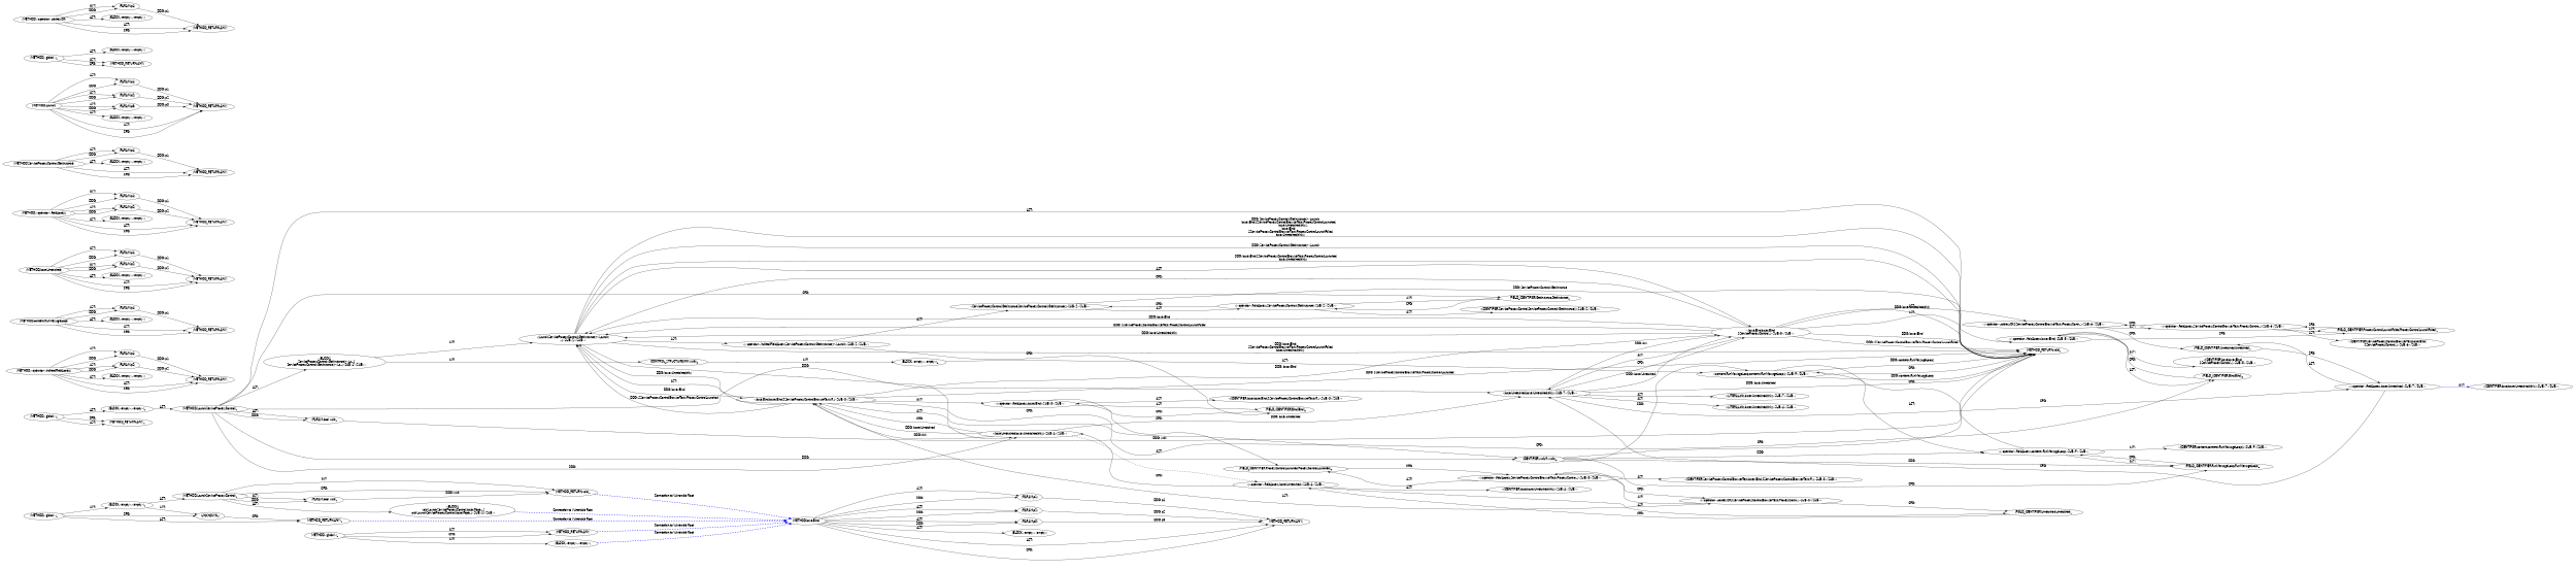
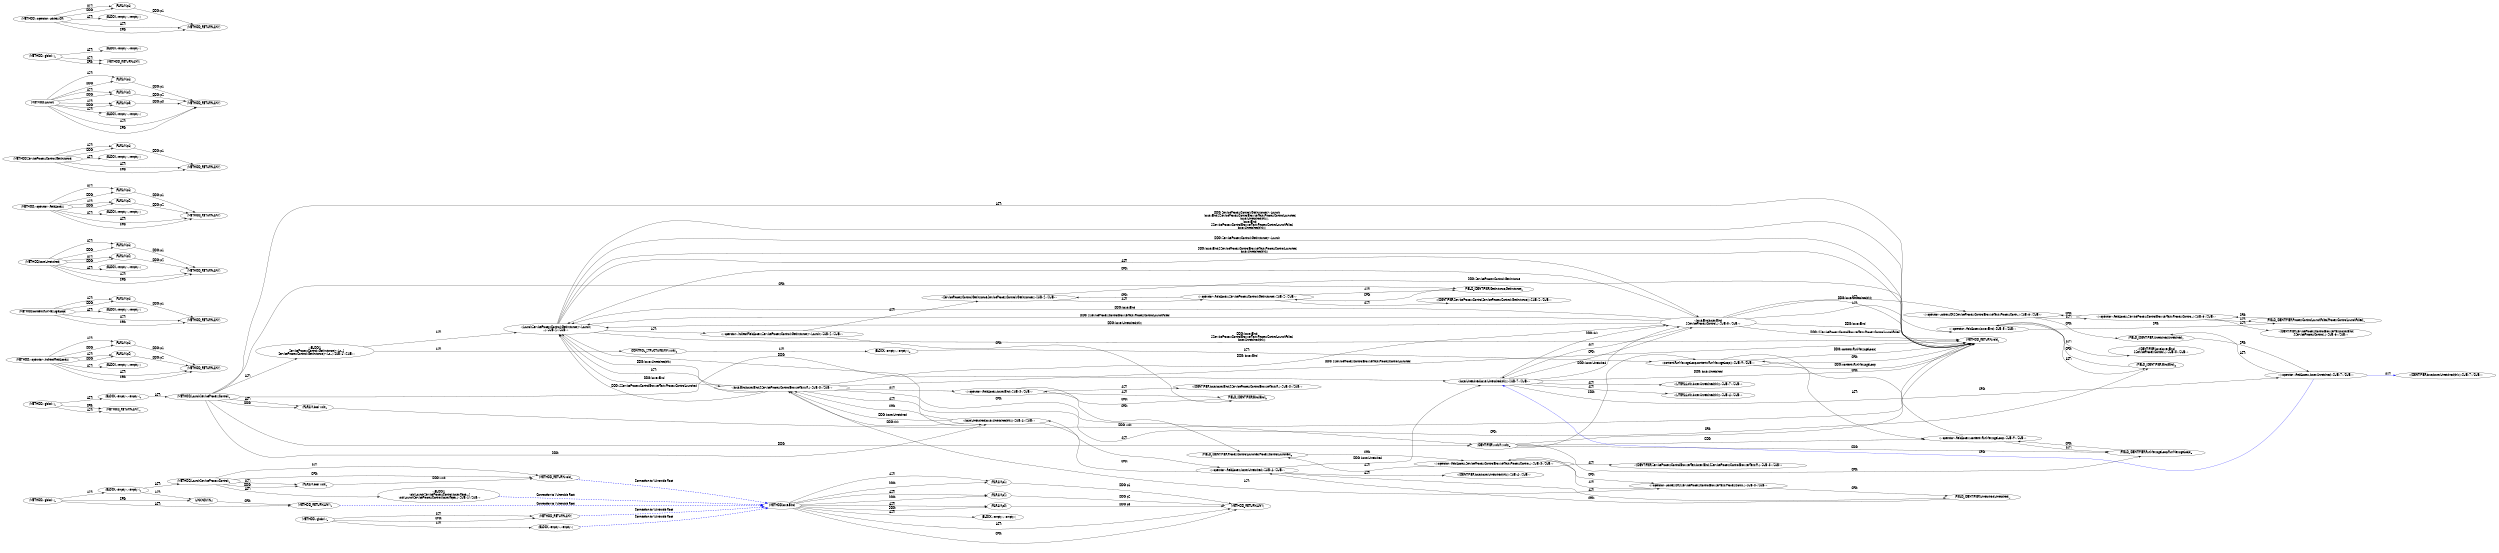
  digraph {
    fontname=Lato
    rankdir=LR
    node [fontname=Lato]
    edge [fontname=Lato]
    n1 [label=<(METHOD,base.Bind)>]
    n2 [label=<(PARAM,p1)>]
    n3 [label=<(PARAM,p2)>]
    n4 [label=<(PARAM,p3)>]
    n5 [label=<(BLOCK,&lt;empty&gt;,&lt;empty&gt;)>]
    n6 [label=<(METHOD_RETURN,ANY)>]
    n7 [label=<(METHOD,&lt;global&gt;)<SUB>1</SUB>>]
    n8 [label=<(BLOCK,&lt;empty&gt;,&lt;empty&gt;)<SUB>1</SUB>>]
    n9 [label=<(METHOD_RETURN,ANY)<SUB>1</SUB>>]
    n10 [label=<(METHOD,LaunchServiceProcessControl)<SUB>1</SUB>>]
    n11 [label=<(PARAM,bool wait)<SUB>1</SUB>>]
    n12 [label="<(BLOCK,{\n     ServiceProcessControl::GetInstance()-&gt;La...,{\n     ServiceProcessControl::GetInstance()-&gt;La...)<SUB>1</SUB>>"]
    n13 [label=<(FIELD_IDENTIFIER,GetInstance,GetInstance)<SUB>2</SUB>>]
    n14 [label="<(base.Unretained,base::Unretained(this))<SUB>4</SUB>>"]
    n15 [label="<(base.Unretained,base::Unretained(this))<SUB>7</SUB>>"]
    n16 [label=<(IDENTIFIER,wait,if (wait))<SUB>8</SUB>>]
    n17 [label=<(METHOD_RETURN,void)<SUB>1</SUB>>]
    n18 [label="<(Launch,ServiceProcessControl::GetInstance()-&gt;Launch(\n ...)<SUB>2</SUB>>"]
    n19 [label=<(CONTROL_STRUCTURE,IF,if (wait))<SUB>8</SUB>>]
    n20 [label="<(&lt;operator&gt;.fieldAccess,ServiceProcessControl::GetInstance)<SUB>2</SUB>>"]
    n21 [label="<(base.Bind,base::Bind(&amp;ServiceProcessControlBrowserTest::P...)<SUB>3</SUB>>"]
    n22 [label="<(&lt;operator&gt;.fieldAccess,base::Unretained)<SUB>4</SUB>>"]
    n23 [label="<(base.Bind,base::Bind(\n             &amp;ServiceProcessControl...)<SUB>5</SUB>>"]
    n24 [label="<(LITERAL,this,base::Unretained(this))<SUB>4</SUB>>"]
    n25 [label="<(&lt;operator&gt;.fieldAccess,base::Unretained)<SUB>7</SUB>>"]
    n26 [label="<(LITERAL,this,base::Unretained(this))<SUB>7</SUB>>"]
    n27 [label="<(content.RunMessageLoop,content::RunMessageLoop())<SUB>9</SUB>>"]
    n28 [label="<(&lt;operator&gt;.fieldAccess,content::RunMessageLoop)<SUB>9</SUB>>"]
    n29 [label=<(FIELD_IDENTIFIER,RunMessageLoop,RunMessageLoop)<SUB>9</SUB>>]
    n30 [label="<(&lt;operator&gt;.indirectFieldAccess,ServiceProcessControl::GetInstance()-&gt;Launch)<SUB>2</SUB>>"]
    n31 [label=<(BLOCK,&lt;empty&gt;,&lt;empty&gt;)<SUB>9</SUB>>]
    n32 [label="<(ServiceProcessControl.GetInstance,ServiceProcessControl::GetInstance())<SUB>2</SUB>>"]
    n33 [label=<(FIELD_IDENTIFIER,Bind,Bind)<SUB>3</SUB>>]
    n34 [label="<(&lt;operator&gt;.fieldAccess,base::Bind)<SUB>3</SUB>>"]
    n35 [label="<(&lt;operator&gt;.addressOf,&amp;ServiceProcessControlBrowserTest::ProcessContr...)<SUB>3</SUB>>"]
    n36 [label=<(FIELD_IDENTIFIER,Bind,Bind)<SUB>5</SUB>>]
    n37 [label="<(&lt;operator&gt;.fieldAccess,base::Bind)<SUB>5</SUB>>"]
    n38 [label="<(&lt;operator&gt;.addressOf,&amp;ServiceProcessControlBrowserTest::ProcessContr...)<SUB>6</SUB>>"]
    n39 [label="<(IDENTIFIER,ServiceProcessControl,ServiceProcessControl::GetInstance())<SUB>2</SUB>>"]
    n40 [label="<(IDENTIFIER,base,base::Bind(&amp;ServiceProcessControlBrowserTest::P...)<SUB>3</SUB>>"]
    n41 [label=<(FIELD_IDENTIFIER,ProcessControlLaunched,ProcessControlLaunched)<SUB>3</SUB>>]
    n42 [label="<(&lt;operator&gt;.fieldAccess,ServiceProcessControlBrowserTest::ProcessContro...)<SUB>3</SUB>>"]
    n43 [label=<(FIELD_IDENTIFIER,Unretained,Unretained)<SUB>4</SUB>>]
    n44 [label="<(IDENTIFIER,ServiceProcessControlBrowserTest,base::Bind(&amp;ServiceProcessControlBrowserTest::P...)<SUB>3</SUB>>"]
    n45 [label="<(IDENTIFIER,base,base::Unretained(this))<SUB>4</SUB>>"]
    n46 [label="<(IDENTIFIER,base,base::Bind(\n             &amp;ServiceProcessControl...)<SUB>5</SUB>>"]
    n47 [label=<(FIELD_IDENTIFIER,ProcessControlLaunchFailed,ProcessControlLaunchFailed)<SUB>6</SUB>>]
    n48 [label="<(&lt;operator&gt;.fieldAccess,ServiceProcessControlBrowserTest::ProcessContro...)<SUB>6</SUB>>"]
    n49 [label=<(FIELD_IDENTIFIER,Unretained,Unretained)<SUB>7</SUB>>]
    n50 [label="<(IDENTIFIER,ServiceProcessControlBrowserTest,base::Bind(\n             &amp;ServiceProcessControl...)<SUB>6</SUB>>"]
    n51 [label="<(IDENTIFIER,base,base::Unretained(this))<SUB>7</SUB>>"]
-   n52 [label="<(IDENTIFIER,content,content::RunMessageLoop())<SUB>9</SUB>>"]
    n53 [label=<(METHOD,&lt;operator&gt;.indirectFieldAccess)>]
    n54 [label=<(PARAM,p1)>]
    n55 [label=<(PARAM,p2)>]
    n56 [label=<(BLOCK,&lt;empty&gt;,&lt;empty&gt;)>]
    n57 [label=<(METHOD_RETURN,ANY)>]
    n58 [label=<(METHOD,content.RunMessageLoop)>]
    n59 [label=<(PARAM,p1)>]
    n60 [label=<(BLOCK,&lt;empty&gt;,&lt;empty&gt;)>]
    n61 [label=<(METHOD_RETURN,ANY)>]
    n62 [label=<(METHOD,base.Unretained)>]
    n63 [label=<(PARAM,p1)>]
    n64 [label=<(PARAM,p2)>]
    n65 [label=<(BLOCK,&lt;empty&gt;,&lt;empty&gt;)>]
    n66 [label=<(METHOD_RETURN,ANY)>]
    n67 [label=<(METHOD,&lt;operator&gt;.fieldAccess)>]
    n68 [label=<(PARAM,p1)>]
    n69 [label=<(PARAM,p2)>]
    n70 [label=<(BLOCK,&lt;empty&gt;,&lt;empty&gt;)>]
    n71 [label=<(METHOD_RETURN,ANY)>]
    n72 [label=<(METHOD,ServiceProcessControl.GetInstance)>]
    n73 [label=<(PARAM,p1)>]
    n74 [label=<(BLOCK,&lt;empty&gt;,&lt;empty&gt;)>]
    n75 [label=<(METHOD_RETURN,ANY)>]
    n76 [label=<(METHOD,Launch)>]
    n77 [label=<(PARAM,p1)>]
    n78 [label=<(PARAM,p2)>]
    n79 [label=<(PARAM,p3)>]
    n80 [label=<(BLOCK,&lt;empty&gt;,&lt;empty&gt;)>]
    n81 [label=<(METHOD_RETURN,ANY)>]
    n82 [label=<(METHOD,&lt;global&gt;)<SUB>1</SUB>>]
    n83 [label=<(BLOCK,&lt;empty&gt;,&lt;empty&gt;)>]
    n84 [label=<(METHOD_RETURN,ANY)>]
    n85 [label=<(METHOD,&lt;operator&gt;.addressOf)>]
    n86 [label=<(PARAM,p1)>]
    n87 [label=<(BLOCK,&lt;empty&gt;,&lt;empty&gt;)>]
    n88 [label=<(METHOD_RETURN,ANY)>]
    n89 [label=<(METHOD,&lt;global&gt;)<SUB>1</SUB>>]
    n90 [label=<(BLOCK,&lt;empty&gt;,&lt;empty&gt;)<SUB>1</SUB>>]
    n91 [label=<(UNKNOWN,,)>]
    n92 [label=<(METHOD_RETURN,ANY)<SUB>1</SUB>>]
    n93 [label=<(METHOD,LaunchServiceProcessControl)<SUB>1</SUB>>]
    n94 [label=<(PARAM,bool wait)<SUB>1</SUB>>]
    n95 [label="<(BLOCK,{\n  void LaunchServiceProcessControl(base::Repe...,{\n  void LaunchServiceProcessControl(base::Repe...)<SUB>1</SUB>>"]
    n96 [label=<(METHOD_RETURN,void)<SUB>1</SUB>>]
    n97 [label=<(METHOD,&lt;global&gt;)<SUB>1</SUB>>]
    n98 [label=<(BLOCK,&lt;empty&gt;,&lt;empty&gt;)>]
    n99 [label=<(METHOD_RETURN,ANY)>]
    n1 -> n2 [label="AST: "]
    n1 -> n2 [label="DDG: "]
    n1 -> n3 [label="AST: "]
    n1 -> n3 [label="DDG: "]
    n1 -> n4 [label="AST: "]
    n1 -> n4 [label="DDG: "]
    n1 -> n5 [label="AST: "]
    n1 -> n6 [label="AST: "]
    n1 -> n6 [label="CFG: "]
    n2 -> n6 [label="DDG: p1"]
    n3 -> n6 [label="DDG: p2"]
    n4 -> n6 [label="DDG: p3"]
    n7 -> n8 [label="AST: "]
    n7 -> n9 [label="AST: "]
    n7 -> n9 [label="CFG: "]
    n8 -> n10 [label="AST: "]
    n10 -> n11 [label="AST: "]
    n10 -> n11 [label="DDG: "]
    n10 -> n12 [label="AST: "]
    n10 -> n13 [label="CFG: "]
    n10 -> n14 [label="DDG: "]
    n10 -> n15 [label="DDG: "]
    n10 -> n16 [label="DDG: "]
    n10 -> n17 [label="AST: "]
    n11 -> n17 [label="DDG: wait"]
    n12 -> n18 [label="AST: "]
    n12 -> n19 [label="AST: "]
    n13 -> n20 [label="CFG: "]
-   n14 -> n15 [label="DDG: base::Unretained"]
+   n22 -> n15 [label="DDG: base::Unretained"]
    n14 -> n21 [label="CFG: "]
    n14 -> n21 [label="DDG: base::Unretained"]
    n14 -> n21 [label="DDG: this"]
-   n14 -> n22 [label="AST: " style=dashed]
+   n14 -> n22 [label="AST: "]
    n15 -> n17 [label="DDG: base::Unretained"]
    n15 -> n23 [label="CFG: "]
    n15 -> n23 [label="DDG: base::Unretained"]
    n15 -> n23 [label="DDG: this"]
    n15 -> n24 [label="AST: "]
    n15 -> n25 [label="CFG: "]
    n15 -> n26 [label="AST: "]
    n16 -> n17 [label="CFG: "]
    n16 -> n27 [label="CDG: "]
    n16 -> n28 [label="CDG: "]
    n16 -> n29 [label="CFG: "]
    n16 -> n29 [label="CDG: "]
    n18 -> n16 [label="CFG: "]
    n18 -> n17 [label="DDG: ServiceProcessControl::GetInstance()-&gt;Launch"]
    n18 -> n17 [label="DDG: base::Bind(&amp;ServiceProcessControlBrowserTest::ProcessControlLaunched,\n                   base::Unretained(this))"]
    n18 -> n17 [label="DDG: base::Bind(\n             &amp;ServiceProcessControlBrowserTest::ProcessControlLaunchFailed,\n            base::Unretained(this))"]
    n18 -> n17 [label="DDG: ServiceProcessControl::GetInstance()-&gt;Launch(\n        base::Bind(&amp;ServiceProcessControlBrowserTest::ProcessControlLaunched,\n                   base::Unretained(this)),\n        base::Bind(\n             &amp;ServiceProcessControlBrowserTest::ProcessControlLaunchFailed,\n            base::Unretained(this)))"]
    n18 -> n21 [label="AST: "]
    n18 -> n23 [label="AST: "]
    n18 -> n30 [label="AST: "]
    n19 -> n31 [label="AST: "]
    n20 -> n13 [label="AST: "]
    n20 -> n32 [label="CFG: "]
    n20 -> n39 [label="AST: "]
    n21 -> n14 [label="AST: "]
    n21 -> n17 [label="DDG: &amp;ServiceProcessControlBrowserTest::ProcessControlLaunched"]
    n21 -> n18 [label="DDG: base::Bind"]
    n21 -> n18 [label="DDG: &amp;ServiceProcessControlBrowserTest::ProcessControlLaunched"]
    n21 -> n18 [label="DDG: base::Unretained(this)"]
    n21 -> n23 [label="DDG: base::Bind"]
    n21 -> n34 [label="AST: "]
    n21 -> n35 [label="AST: "]
    n21 -> n36 [label="CFG: "]
    n22 -> n14 [label="CFG: "]
    n22 -> n43 [label="AST: "]
    n22 -> n45 [label="AST: "]
    n23 -> n15 [label="AST: "]
    n23 -> n17 [label="DDG: base::Bind"]
    n23 -> n17 [label="DDG: &amp;ServiceProcessControlBrowserTest::ProcessControlLaunchFailed"]
    n23 -> n17 [label="DDG: base::Unretained(this)"]
    n23 -> n18 [label="CFG: "]
    n23 -> n18 [label="DDG: base::Bind"]
    n23 -> n18 [label="DDG: &amp;ServiceProcessControlBrowserTest::ProcessControlLaunchFailed"]
    n23 -> n18 [label="DDG: base::Unretained(this)"]
    n23 -> n37 [label="AST: "]
    n23 -> n38 [label="AST: "]
-   n25 -> n15 [label="CFG: "]
+   n25 -> n15 [label="CFG: " color=blue]
    n25 -> n49 [label="AST: "]
    n25 -> n51 [color=blue label="AST: "]
    n27 -> n17 [label="CFG: "]
    n27 -> n17 [label="DDG: content::RunMessageLoop"]
    n27 -> n17 [label="DDG: content::RunMessageLoop()"]
    n27 -> n28 [label="AST: "]
    n28 -> n27 [label="CFG: "]
    n28 -> n29 [label="AST: "]
-   n28 -> n52 [label="AST: "]
    n29 -> n28 [label="CFG: "]
    n30 -> n32 [label="AST: "]
    n30 -> n33 [label="CFG: "]
    n31 -> n27 [label="AST: "]
    n32 -> n17 [label="DDG: ServiceProcessControl::GetInstance"]
    n32 -> n20 [label="AST: "]
    n33 -> n34 [label="CFG: "]
    n34 -> n33 [label="AST: "]
    n34 -> n40 [label="AST: "]
    n34 -> n41 [label="CFG: "]
    n35 -> n42 [label="AST: "]
    n35 -> n43 [label="CFG: "]
    n36 -> n37 [label="CFG: "]
    n37 -> n36 [label="AST: "]
    n37 -> n46 [label="AST: "]
    n37 -> n47 [label="CFG: "]
    n38 -> n48 [label="AST: "]
    n38 -> n49 [label="CFG: "]
    n41 -> n42 [label="CFG: "]
    n42 -> n35 [label="CFG: "]
    n42 -> n41 [label="AST: "]
    n42 -> n44 [label="AST: "]
    n43 -> n22 [label="CFG: "]
    n47 -> n48 [label="CFG: "]
    n48 -> n38 [label="CFG: "]
    n48 -> n47 [label="AST: "]
    n48 -> n50 [label="AST: "]
    n49 -> n25 [label="CFG: "]
    n53 -> n54 [label="AST: "]
    n53 -> n54 [label="DDG: "]
    n53 -> n55 [label="AST: "]
    n53 -> n55 [label="DDG: "]
    n53 -> n56 [label="AST: "]
    n53 -> n57 [label="AST: "]
    n53 -> n57 [label="CFG: "]
    n54 -> n57 [label="DDG: p1"]
    n55 -> n57 [label="DDG: p2"]
    n58 -> n59 [label="AST: "]
    n58 -> n59 [label="DDG: "]
    n58 -> n60 [label="AST: "]
    n58 -> n61 [label="AST: "]
    n58 -> n61 [label="CFG: "]
    n59 -> n61 [label="DDG: p1"]
    n62 -> n63 [label="AST: "]
    n62 -> n63 [label="DDG: "]
    n62 -> n64 [label="AST: "]
    n62 -> n64 [label="DDG: "]
    n62 -> n65 [label="AST: "]
    n62 -> n66 [label="AST: "]
    n62 -> n66 [label="CFG: "]
    n63 -> n66 [label="DDG: p1"]
    n64 -> n66 [label="DDG: p2"]
    n67 -> n68 [label="AST: "]
    n67 -> n68 [label="DDG: "]
    n67 -> n69 [label="AST: "]
    n67 -> n69 [label="DDG: "]
    n67 -> n70 [label="AST: "]
    n67 -> n71 [label="AST: "]
    n67 -> n71 [label="CFG: "]
    n68 -> n71 [label="DDG: p1"]
    n69 -> n71 [label="DDG: p2"]
    n72 -> n73 [label="AST: "]
    n72 -> n73 [label="DDG: "]
    n72 -> n74 [label="AST: "]
    n72 -> n75 [label="AST: "]
    n72 -> n75 [label="CFG: "]
    n73 -> n75 [label="DDG: p1"]
    n76 -> n77 [label="AST: "]
    n76 -> n77 [label="DDG: "]
    n76 -> n78 [label="AST: "]
    n76 -> n78 [label="DDG: "]
    n76 -> n79 [label="AST: "]
    n76 -> n79 [label="DDG: "]
    n76 -> n80 [label="AST: "]
    n76 -> n81 [label="AST: "]
    n76 -> n81 [label="CFG: "]
    n77 -> n81 [label="DDG: p1"]
    n78 -> n81 [label="DDG: p2"]
    n79 -> n81 [label="DDG: p3"]
    n82 -> n83 [label="AST: "]
    n82 -> n84 [label="AST: "]
    n82 -> n84 [label="CFG: "]
    n85 -> n86 [label="AST: "]
    n85 -> n86 [label="DDG: "]
    n85 -> n87 [label="AST: "]
    n85 -> n88 [label="AST: "]
    n85 -> n88 [label="CFG: "]
    n86 -> n88 [label="DDG: p1"]
    n89 -> n90 [label="AST: "]
    n89 -> n91 [label="CFG: "]
    n89 -> n92 [label="AST: "]
    n90 -> n91 [label="AST: "]
    n90 -> n93 [label="AST: "]
    n91 -> n92 [label="CFG: "]
    n92 -> n1 [color=blue label="Connection to Vulnerable Root" penwidth=2.0 style=dashed]
    n93 -> n94 [label="AST: "]
    n93 -> n94 [label="DDG: "]
    n93 -> n95 [label="AST: "]
    n93 -> n96 [label="AST: "]
    n93 -> n96 [label="CFG: "]
    n94 -> n96 [label="DDG: wait"]
    n95 -> n1 [color=blue label="Connection to Vulnerable Root" penwidth=2.0 style=dashed]
    n96 -> n1 [color=blue label="Connection to Vulnerable Root" penwidth=2.0 style=dashed]
    n97 -> n98 [label="AST: "]
    n97 -> n99 [label="AST: "]
    n97 -> n99 [label="CFG: "]
    n98 -> n1 [color=blue label="Connection to Vulnerable Root" penwidth=2.0 style=dashed]
    n99 -> n1 [color=blue label="Connection to Vulnerable Root" penwidth=2.0 style=dashed]
  }
